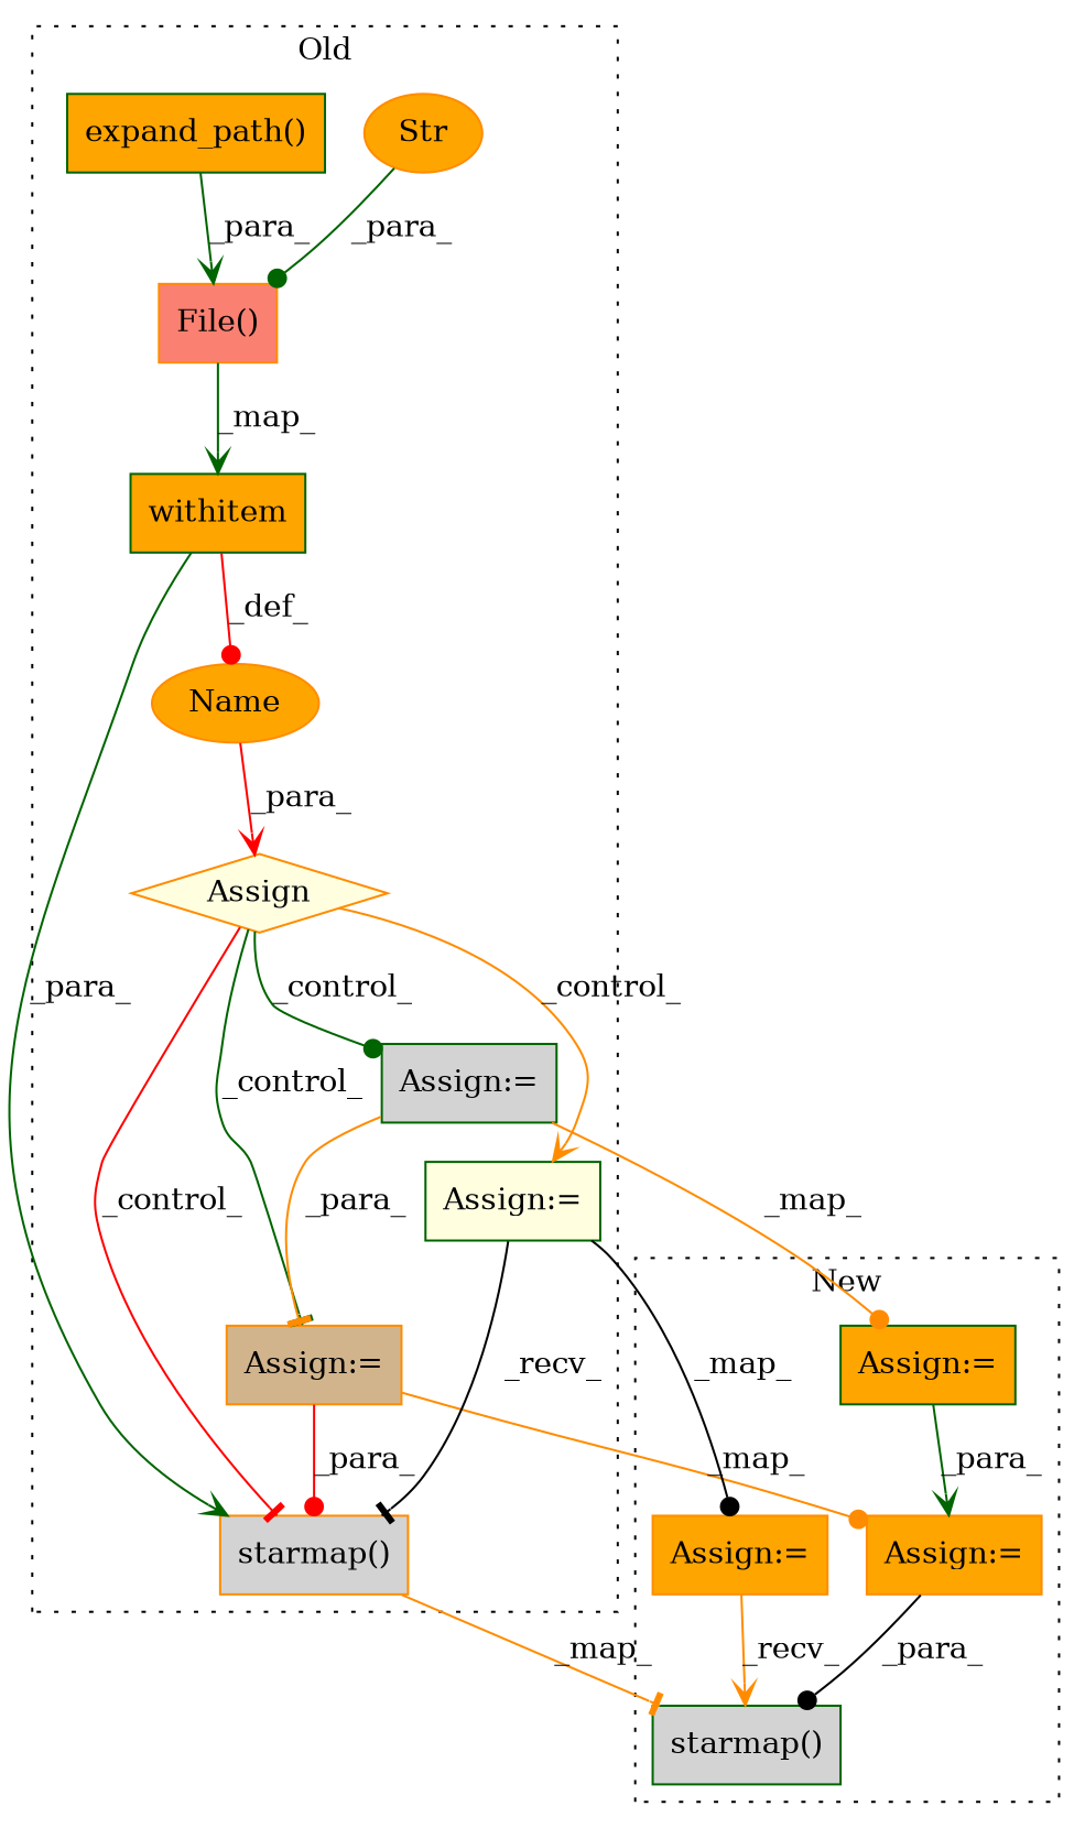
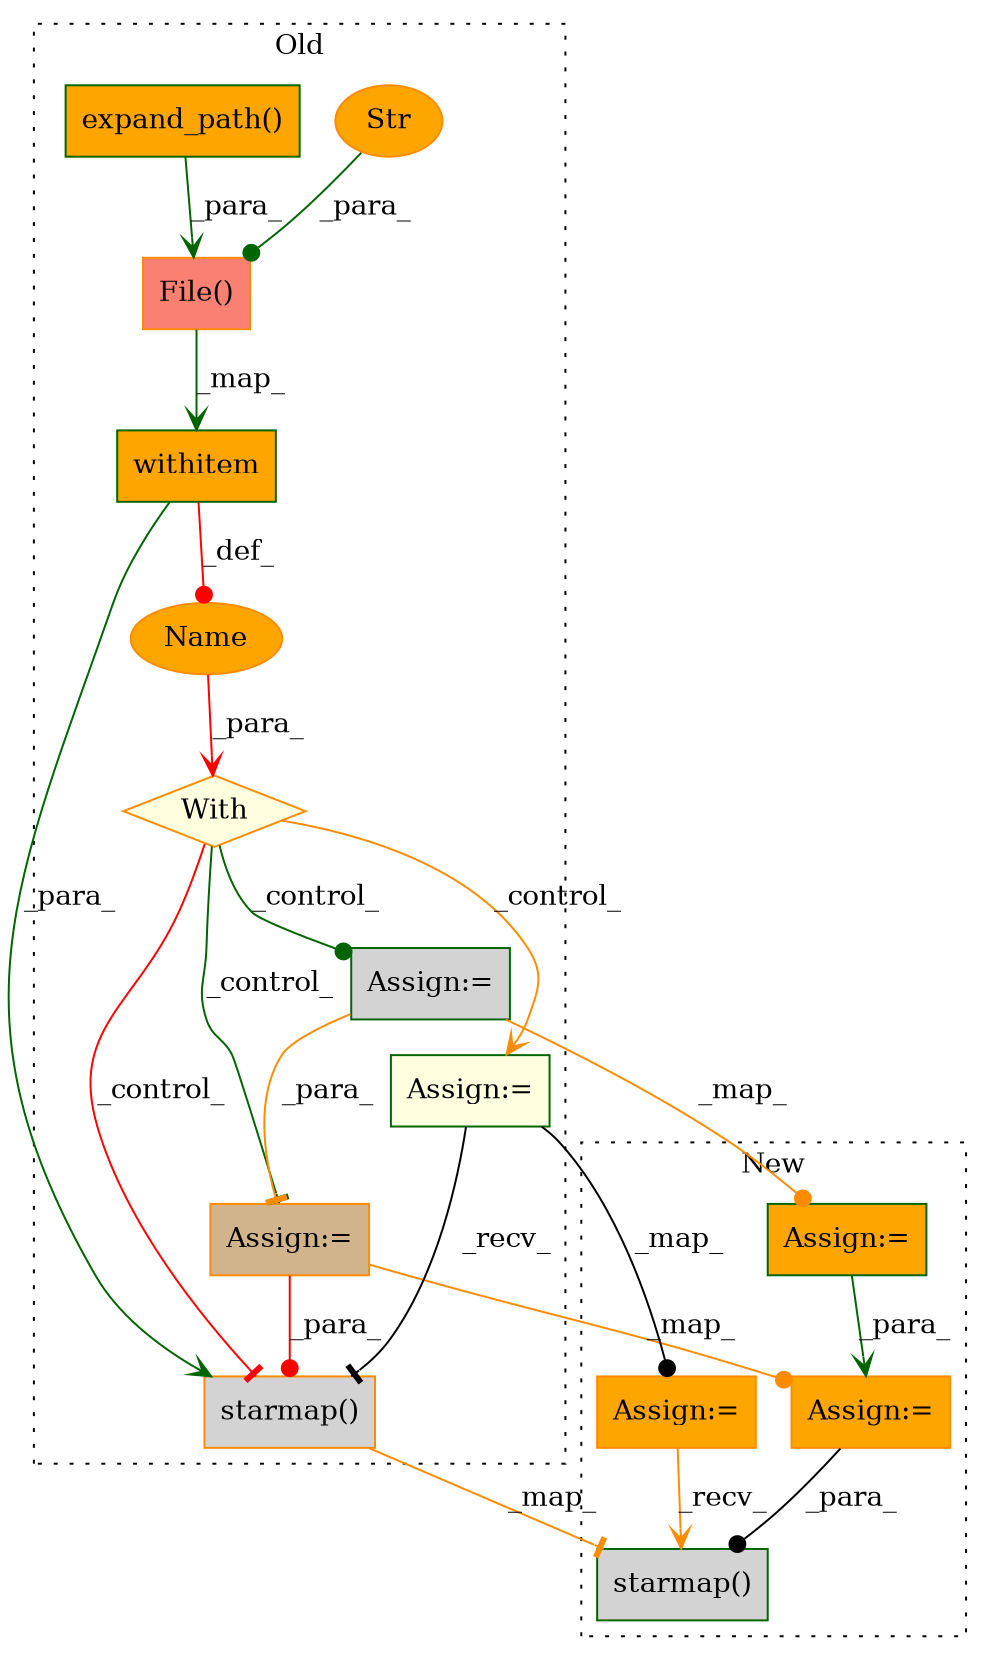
  digraph {
    node [a=68 color=darkorange fillcolor=orange l=3 shape=box style=filled]
    edge [arrowhead=dot color=darkgreen]
    n1 [a=75 fillcolor=lightgrey l="13,1" label="starmap()" s="3136,3193"]
    n2 [a=75 fillcolor=salmon l="10,1" label="File()" s="2932,2984"]
    n3 [a=87 l=6 label=Name s=2989 shape=ellipse]
-   n4 [a=39 fillcolor=lightyellow l="5,70" label=Assign s="2927,2936" shape=diamond]
+   n4 [a=39 fillcolor=lightyellow l="5,70" label=With s="2927,2936" shape=diamond]
    n5 [a=49 color=darkgreen l=4 label=withitem s=2932]
    n6 [a=66 label=Str s=2981 shape=ellipse]
    n7 [a=75 color=darkgreen l="18,1" label="expand_path()" s="2942,2978"]
    n8 [color=darkgreen fillcolor=lightgrey label="Assign:=" s=3049]
    n9 [fillcolor=tan label="Assign:=" s=3111]
    n10 [color=darkgreen fillcolor=lightyellow label="Assign:=" s=3010]
    n11 [a=75 color=darkgreen fillcolor=lightgrey l="13,1" label="starmap()" s="3303,3352"]
    n12 [color=darkgreen label="Assign:=" s=3224]
    n13 [label="Assign:=" s=3282]
    n14 [label="Assign:=" s=3189]
    subgraph cluster_1 {
      label=Old
      style=dotted
      n1
      n2
      n3
      n4
      n5
      n6
      n7
      n8
      n9
      n10
    }
    subgraph cluster_2 {
      label=New
      style=dotted
      n11
      n12
      n13
      n14
    }
    n1 -> n11 [arrowhead=tee color=darkorange label=_map_]
    n2 -> n5 [arrowhead=vee label=_map_]
    n3 -> n4 [arrowhead=vee color=red label=_para_]
    n4 -> n1 [arrowhead=tee color=red label=_control_]
    n4 -> n8 [label=_control_]
    n4 -> n9 [arrowhead=tee label=_control_]
    n4 -> n10 [arrowhead=vee color=darkorange label=_control_]
    n5 -> n1 [arrowhead=vee label=_para_]
    n5 -> n3 [color=red label=_def_]
    n6 -> n2 [label=_para_]
    n7 -> n2 [arrowhead=vee label=_para_]
    n8 -> n9 [arrowhead=tee color=darkorange label=_para_]
    n8 -> n12 [color=darkorange label=_map_]
    n9 -> n1 [color=red label=_para_]
    n9 -> n13 [color=darkorange label=_map_]
    n10 -> n1 [arrowhead=tee color=black label=_recv_]
    n10 -> n14 [color=black label=_map_]
    n12 -> n13 [arrowhead=vee label=_para_]
    n13 -> n11 [color=black label=_para_]
    n14 -> n11 [arrowhead=vee color=darkorange label=_recv_]
  }
